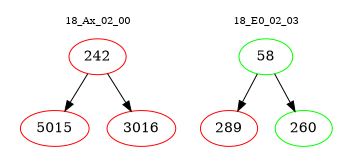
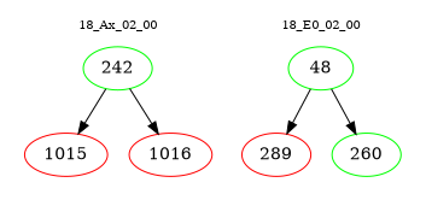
  digraph {
    node [color=green]
    edge [color=black]
-   n1 [color=red label=242]
-   n2 [color=red label=5015]
-   n3 [color=red label=3016]
-   n4 [label=58]
+   n1 [label=242]
+   n2 [color=red label=1015]
+   n3 [color=red label=1016]
+   n4 [label=48]
    n5 [color=red label=289]
    n6 [label=260]
    subgraph cluster_1 {
      color=white
      fontsize=10
      label="18_Ax_02_00"
      n1
      n2
      n3
    }
    subgraph cluster_2 {
      color=white
      fontsize=10
-     label="18_E0_02_03"
+     label="18_E0_02_00"
      n4
      n5
      n6
    }
    n1 -> n2
    n1 -> n3
    n4 -> n5
    n4 -> n6
  }
